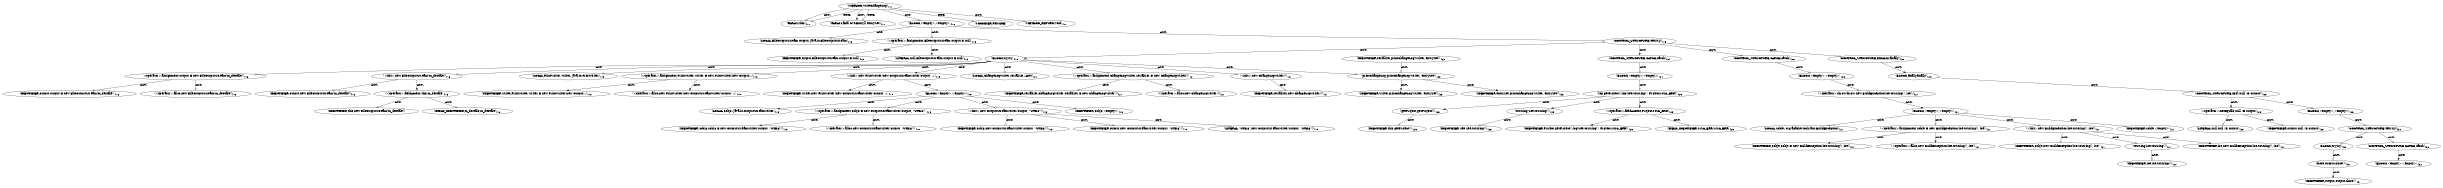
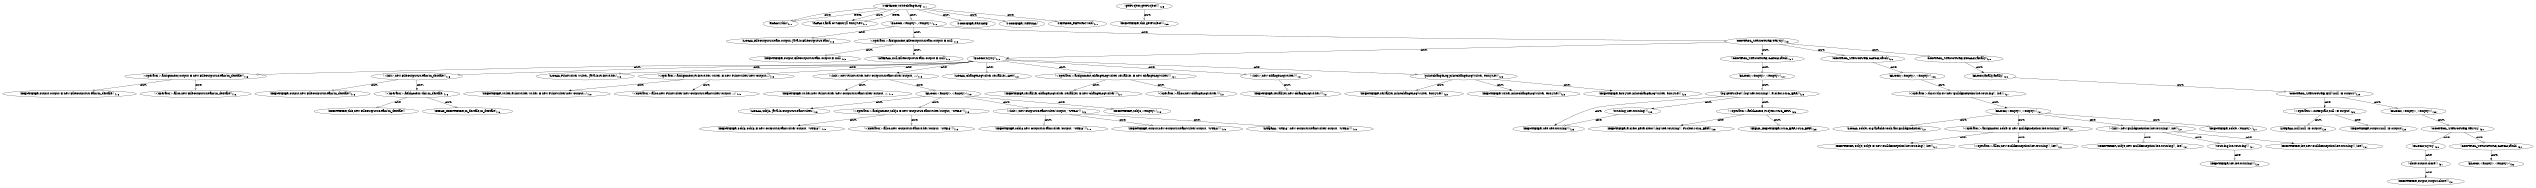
  digraph {
    edge [arrowhead=odot]
    n1 [label=<(METHOD,writeChangeLog)<SUB>411</SUB>>]
    n2 [label=<(PARAM,this)<SUB>411</SUB>>]
    n3 [label=<(PARAM,final CVSEntry[] entrySet)<SUB>411</SUB>>]
    n4 [label=<(BLOCK,&lt;empty&gt;,&lt;empty&gt;)<SUB>412</SUB>>]
    n5 [label=<(MODIFIER,PRIVATE)>]
+   n6 [label=<(MODIFIER,VIRTUAL)>]
    n7 [label=<(METHOD_RETURN,void)<SUB>411</SUB>>]
    n8 [label=<(LOCAL,FileOutputStream output: java.io.FileOutputStream)<SUB>413</SUB>>]
    n9 [label=<(&lt;operator&gt;.assignment,FileOutputStream output = null)<SUB>413</SUB>>]
    n10 [label=<(CONTROL_STRUCTURE,TRY,try)<SUB>415</SUB>>]
    n11 [label=<(IDENTIFIER,output,FileOutputStream output = null)<SUB>413</SUB>>]
    n12 [label=<(LITERAL,null,FileOutputStream output = null)<SUB>413</SUB>>]
    n13 [label=<(BLOCK,try,try)<SUB>415</SUB>>]
    n14 [label=<(CONTROL_STRUCTURE,CATCH,catch)<SUB>424</SUB>>]
    n15 [label=<(CONTROL_STRUCTURE,CATCH,catch)<SUB>426</SUB>>]
    n16 [label=<(CONTROL_STRUCTURE,FINALLY,finally)<SUB>428</SUB>>]
    n17 [label=<(&lt;operator&gt;.assignment,output = new FileOutputStream(m_destfile))<SUB>416</SUB>>]
    n18 [label=<(&lt;init&gt;,new FileOutputStream(m_destfile))<SUB>416</SUB>>]
    n19 [label=<(LOCAL,PrintWriter writer: java.io.PrintWriter)<SUB>418</SUB>>]
    n20 [label=<(&lt;operator&gt;.assignment,PrintWriter writer = new PrintWriter(new Output...)<SUB>418</SUB>>]
    n21 [label=<(&lt;init&gt;,new PrintWriter(new OutputStreamWriter(output, ...)<SUB>419</SUB>>]
    n22 [label=<(LOCAL,ChangeLogWriter serializer: ANY)<SUB>421</SUB>>]
    n23 [label=<(&lt;operator&gt;.assignment,ChangeLogWriter serializer = new ChangeLogWriter())<SUB>421</SUB>>]
    n24 [label=<(&lt;init&gt;,new ChangeLogWriter())<SUB>421</SUB>>]
    n25 [label=<(printChangeLog,printChangeLog(writer, entrySet))<SUB>423</SUB>>]
    n26 [label=<(BLOCK,&lt;empty&gt;,&lt;empty&gt;)<SUB>424</SUB>>]
    n27 [label=<(BLOCK,&lt;empty&gt;,&lt;empty&gt;)<SUB>426</SUB>>]
    n28 [label=<(BLOCK,finally,finally)<SUB>428</SUB>>]
    n29 [label=<(IDENTIFIER,output,output = new FileOutputStream(m_destfile))<SUB>416</SUB>>]
    n30 [label=<(&lt;operator&gt;.alloc,new FileOutputStream(m_destfile))<SUB>416</SUB>>]
    n31 [label=<(IDENTIFIER,output,new FileOutputStream(m_destfile))<SUB>416</SUB>>]
    n32 [label=<(&lt;operator&gt;.fieldAccess,this.m_destfile)<SUB>416</SUB>>]
    n33 [label=<(IDENTIFIER,writer,PrintWriter writer = new PrintWriter(new Output...)<SUB>418</SUB>>]
    n34 [label=<(&lt;operator&gt;.alloc,new PrintWriter(new OutputStreamWriter(output, ...)<SUB>419</SUB>>]
    n35 [label=<(IDENTIFIER,writer,new PrintWriter(new OutputStreamWriter(output, ...)<SUB>418</SUB>>]
    n36 [label=<(BLOCK,&lt;empty&gt;,&lt;empty&gt;)<SUB>419</SUB>>]
    n37 [label=<(IDENTIFIER,serializer,ChangeLogWriter serializer = new ChangeLogWriter())<SUB>421</SUB>>]
    n38 [label=<(&lt;operator&gt;.alloc,new ChangeLogWriter())<SUB>421</SUB>>]
    n39 [label=<(IDENTIFIER,serializer,new ChangeLogWriter())<SUB>421</SUB>>]
    n40 [label=<(IDENTIFIER,serializer,printChangeLog(writer, entrySet))<SUB>423</SUB>>]
    n41 [label=<(IDENTIFIER,writer,printChangeLog(writer, entrySet))<SUB>423</SUB>>]
    n42 [label=<(IDENTIFIER,entrySet,printChangeLog(writer, entrySet))<SUB>423</SUB>>]
    n43 [label=<(IDENTIFIER,this,new FileOutputStream(m_destfile))>]
    n44 [label=<(FIELD_IDENTIFIER,m_destfile,m_destfile)<SUB>416</SUB>>]
    n45 [label=<(LOCAL,$obj8: java.io.OutputStreamWriter)<SUB>419</SUB>>]
    n46 [label=<(&lt;operator&gt;.assignment,$obj8 = new OutputStreamWriter(output, &quot;UTF-8&quot;))<SUB>419</SUB>>]
    n47 [label=<(&lt;init&gt;,new OutputStreamWriter(output, &quot;UTF-8&quot;))<SUB>419</SUB>>]
    n48 [label=<(IDENTIFIER,$obj8,&lt;empty&gt;)<SUB>419</SUB>>]
    n49 [label=<(IDENTIFIER,$obj8,$obj8 = new OutputStreamWriter(output, &quot;UTF-8&quot;))<SUB>419</SUB>>]
    n50 [label=<(&lt;operator&gt;.alloc,new OutputStreamWriter(output, &quot;UTF-8&quot;))<SUB>419</SUB>>]
    n51 [label=<(IDENTIFIER,$obj8,new OutputStreamWriter(output, &quot;UTF-8&quot;))<SUB>419</SUB>>]
    n52 [label=<(IDENTIFIER,output,new OutputStreamWriter(output, &quot;UTF-8&quot;))<SUB>419</SUB>>]
    n53 [label=<(LITERAL,&quot;UTF-8&quot;,new OutputStreamWriter(output, &quot;UTF-8&quot;))<SUB>419</SUB>>]
    n54 [label=<(log,getProject().log(uee.toString(), Project.MSG_ERR))<SUB>425</SUB>>]
    n55 [label=<(getProject,getProject())<SUB>425</SUB>>]
    n56 [label=<(toString,uee.toString())<SUB>425</SUB>>]
    n57 [label=<(&lt;operator&gt;.fieldAccess,Project.MSG_ERR)<SUB>425</SUB>>]
    n58 [label=<(IDENTIFIER,this,getProject())<SUB>425</SUB>>]
    n59 [label=<(IDENTIFIER,uee,uee.toString())<SUB>425</SUB>>]
    n60 [label=<(IDENTIFIER,Project,getProject().log(uee.toString(), Project.MSG_ERR))<SUB>425</SUB>>]
    n61 [label=<(FIELD_IDENTIFIER,MSG_ERR,MSG_ERR)<SUB>425</SUB>>]
    n62 [label=<(&lt;operator&gt;.throw,throw new BuildException(ioe.toString(), ioe);)<SUB>427</SUB>>]
    n63 [label=<(BLOCK,&lt;empty&gt;,&lt;empty&gt;)<SUB>427</SUB>>]
    n64 [label=<(LOCAL,$obj9: org.apache.tools.ant.BuildException)<SUB>427</SUB>>]
    n65 [label=<(&lt;operator&gt;.assignment,$obj9 = new BuildException(ioe.toString(), ioe))<SUB>427</SUB>>]
    n66 [label=<(&lt;init&gt;,new BuildException(ioe.toString(), ioe))<SUB>427</SUB>>]
    n67 [label=<(IDENTIFIER,$obj9,&lt;empty&gt;)<SUB>427</SUB>>]
    n68 [label=<(IDENTIFIER,$obj9,$obj9 = new BuildException(ioe.toString(), ioe))<SUB>427</SUB>>]
    n69 [label=<(&lt;operator&gt;.alloc,new BuildException(ioe.toString(), ioe))<SUB>427</SUB>>]
    n70 [label=<(IDENTIFIER,$obj9,new BuildException(ioe.toString(), ioe))<SUB>427</SUB>>]
    n71 [label=<(toString,ioe.toString())<SUB>427</SUB>>]
    n72 [label=<(IDENTIFIER,ioe,new BuildException(ioe.toString(), ioe))<SUB>427</SUB>>]
    n73 [label=<(IDENTIFIER,ioe,ioe.toString())<SUB>420</SUB>>]
    n74 [label=<(CONTROL_STRUCTURE,IF,if (null != output))<SUB>429</SUB>>]
    n75 [label=<(&lt;operator&gt;.notEquals,null != output)<SUB>429</SUB>>]
    n76 [label=<(BLOCK,&lt;empty&gt;,&lt;empty&gt;)<SUB>429</SUB>>]
    n77 [label=<(LITERAL,null,null != output)<SUB>429</SUB>>]
    n78 [label=<(IDENTIFIER,output,null != output)<SUB>429</SUB>>]
    n79 [label=<(CONTROL_STRUCTURE,TRY,try)<SUB>430</SUB>>]
    n80 [label=<(BLOCK,try,try)<SUB>430</SUB>>]
    n81 [label=<(CONTROL_STRUCTURE,CATCH,catch)<SUB>432</SUB>>]
    n82 [label=<(close,output.close())<SUB>431</SUB>>]
    n83 [label=<(BLOCK,&lt;empty&gt;,&lt;empty&gt;)<SUB>432</SUB>>]
    n84 [label=<(IDENTIFIER,output,output.close())<SUB>431</SUB>>]
    n1 -> n2 [arrowhead=onormal label="AST: "]
    n1 -> n2 [arrowhead=onormal label="DDG: "]
    n1 -> n3 [arrowhead=normal label="AST: "]
    n1 -> n3 [label="DDG: "]
    n1 -> n4 [arrowhead=onormal label="AST: "]
-   n1 -> n5 [arrowhead=onormal label="DDG: "]
+   n1 -> n5 [arrowhead=onormal label="AST: "]
+   n1 -> n6 [arrowhead=onormal label="AST: "]
    n1 -> n7 [label="AST: "]
    n4 -> n8 [arrowhead=onormal label="AST: "]
    n4 -> n9 [label="AST: "]
    n4 -> n10 [label="AST: "]
    n9 -> n11 [label="AST: "]
    n9 -> n12 [arrowhead=normal label="AST: "]
    n10 -> n13 [arrowhead=normal label="AST: "]
    n10 -> n14 [arrowhead=normal label="AST: "]
    n10 -> n15 [arrowhead=onormal label="AST: "]
    n10 -> n16 [label="AST: "]
    n13 -> n17 [label="AST: "]
    n13 -> n18 [label="AST: "]
    n13 -> n19 [label="AST: "]
    n13 -> n20 [label="AST: "]
    n13 -> n21 [arrowhead=normal label="AST: "]
    n13 -> n22 [label="AST: "]
    n13 -> n23 [label="AST: "]
    n13 -> n24 [label="AST: "]
    n13 -> n25 [arrowhead=onormal label="AST: "]
    n14 -> n26 [label="AST: "]
    n15 -> n27 [arrowhead=onormal label="AST: "]
    n16 -> n28 [arrowhead=normal label="AST: "]
    n17 -> n29 [label="AST: "]
    n17 -> n30 [arrowhead=onormal label="AST: "]
    n18 -> n31 [label="AST: "]
    n18 -> n32 [arrowhead=normal label="AST: "]
    n20 -> n33 [arrowhead=normal label="AST: "]
    n20 -> n34 [arrowhead=normal label="AST: "]
    n21 -> n35 [arrowhead=normal label="AST: "]
    n21 -> n36 [label="AST: "]
    n23 -> n37 [arrowhead=onormal label="AST: "]
    n23 -> n38 [label="AST: "]
    n24 -> n39 [label="AST: "]
-   n40 -> n25 [arrowhead=onormal label="AST: "]
+   n25 -> n40 [arrowhead=onormal label="AST: "]
    n25 -> n41 [arrowhead=normal label="AST: "]
    n25 -> n42 [arrowhead=normal label="AST: "]
    n26 -> n54 [arrowhead=onormal label="AST: "]
    n27 -> n62 [label="AST: "]
    n28 -> n74 [label="AST: "]
    n32 -> n43 [arrowhead=onormal label="AST: "]
    n32 -> n44 [arrowhead=onormal label="AST: "]
    n36 -> n45 [arrowhead=normal label="AST: "]
    n36 -> n46 [arrowhead=onormal label="AST: "]
    n36 -> n47 [label="AST: "]
    n36 -> n48 [arrowhead=onormal label="AST: "]
    n46 -> n49 [arrowhead=normal label="AST: "]
    n46 -> n50 [arrowhead=onormal label="AST: "]
    n47 -> n51 [label="AST: "]
    n47 -> n52 [arrowhead=onormal label="AST: "]
    n47 -> n53 [label="AST: "]
-   n54 -> n55 [arrowhead=normal label="AST: "]
+   n54 -> n59 [arrowhead=normal label="AST: "]
    n54 -> n56 [arrowhead=normal label="AST: "]
    n54 -> n57 [arrowhead=normal label="AST: "]
    n55 -> n58 [arrowhead=onormal label="AST: "]
    n56 -> n59 [label="AST: "]
    n57 -> n60 [arrowhead=normal label="AST: "]
    n57 -> n61 [label="AST: "]
    n62 -> n63 [arrowhead=normal label="AST: "]
    n63 -> n64 [arrowhead=onormal label="AST: "]
    n63 -> n65 [arrowhead=onormal label="AST: "]
    n63 -> n66 [arrowhead=onormal label="AST: "]
    n63 -> n67 [label="AST: "]
    n65 -> n68 [arrowhead=normal label="AST: "]
    n65 -> n69 [arrowhead=normal label="AST: "]
    n66 -> n70 [label="AST: "]
    n66 -> n71 [arrowhead=onormal label="AST: "]
    n66 -> n72 [arrowhead=normal label="AST: "]
    n71 -> n73 [arrowhead=onormal label="AST: "]
    n74 -> n75 [arrowhead=normal label="AST: "]
    n74 -> n76 [arrowhead=onormal label="AST: "]
    n75 -> n77 [arrowhead=onormal label="AST: "]
    n75 -> n78 [label="AST: "]
    n76 -> n79 [label="AST: "]
    n79 -> n80 [label="AST: "]
    n79 -> n81 [label="AST: "]
    n80 -> n82 [label="AST: "]
    n81 -> n83 [arrowhead=normal label="AST: "]
    n82 -> n84 [arrowhead=normal label="AST: "]
  }
